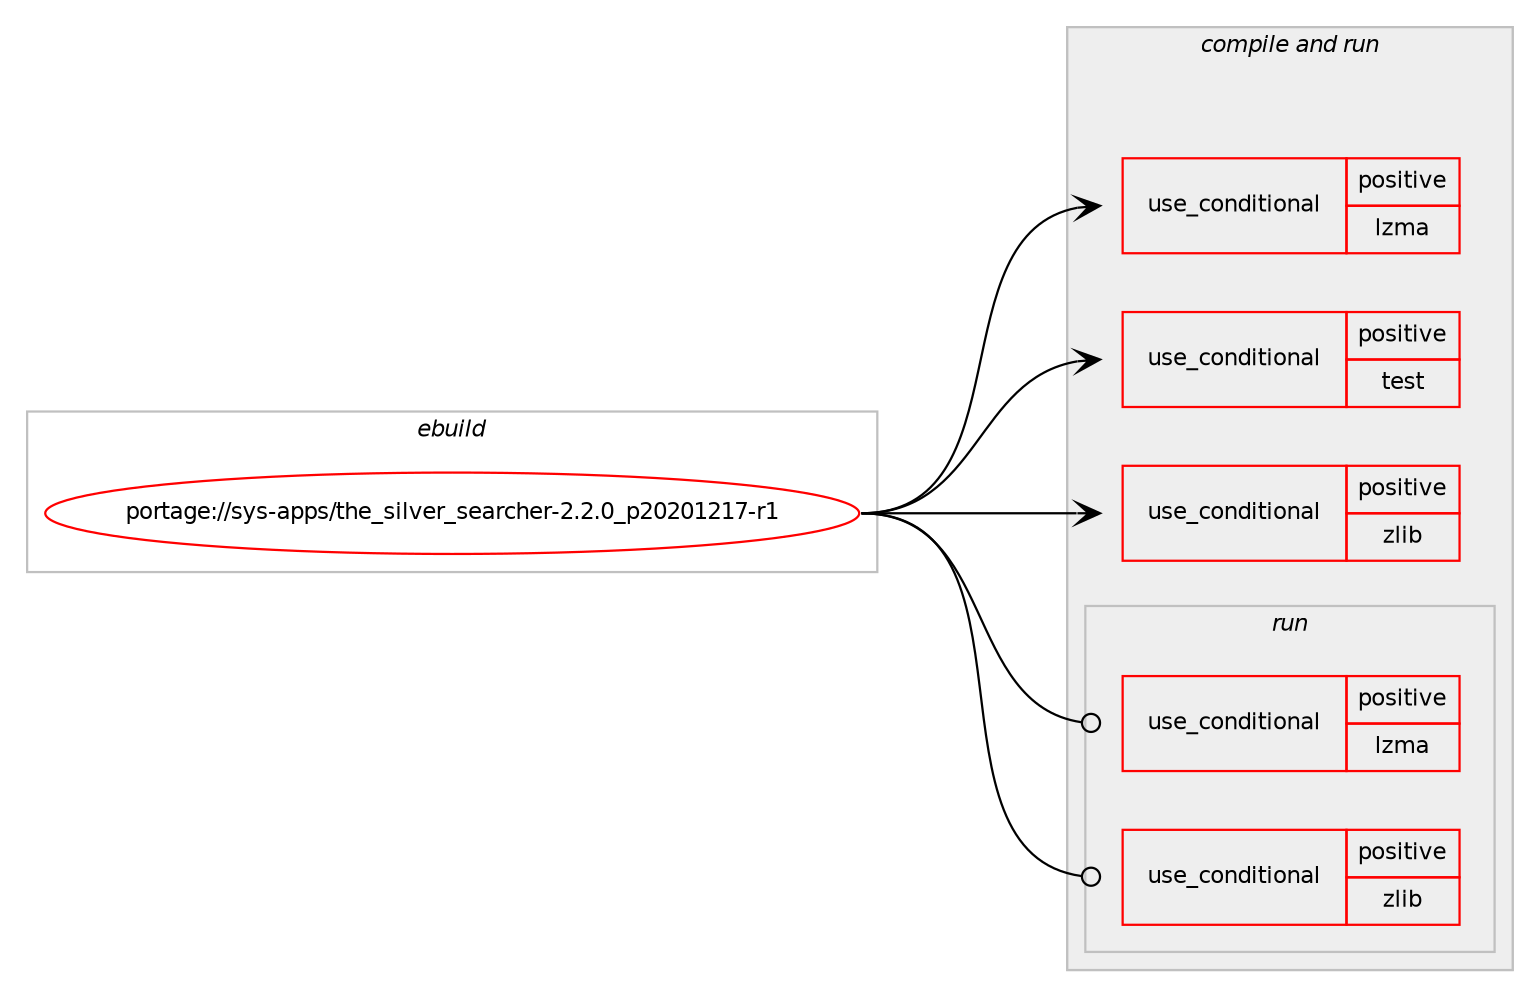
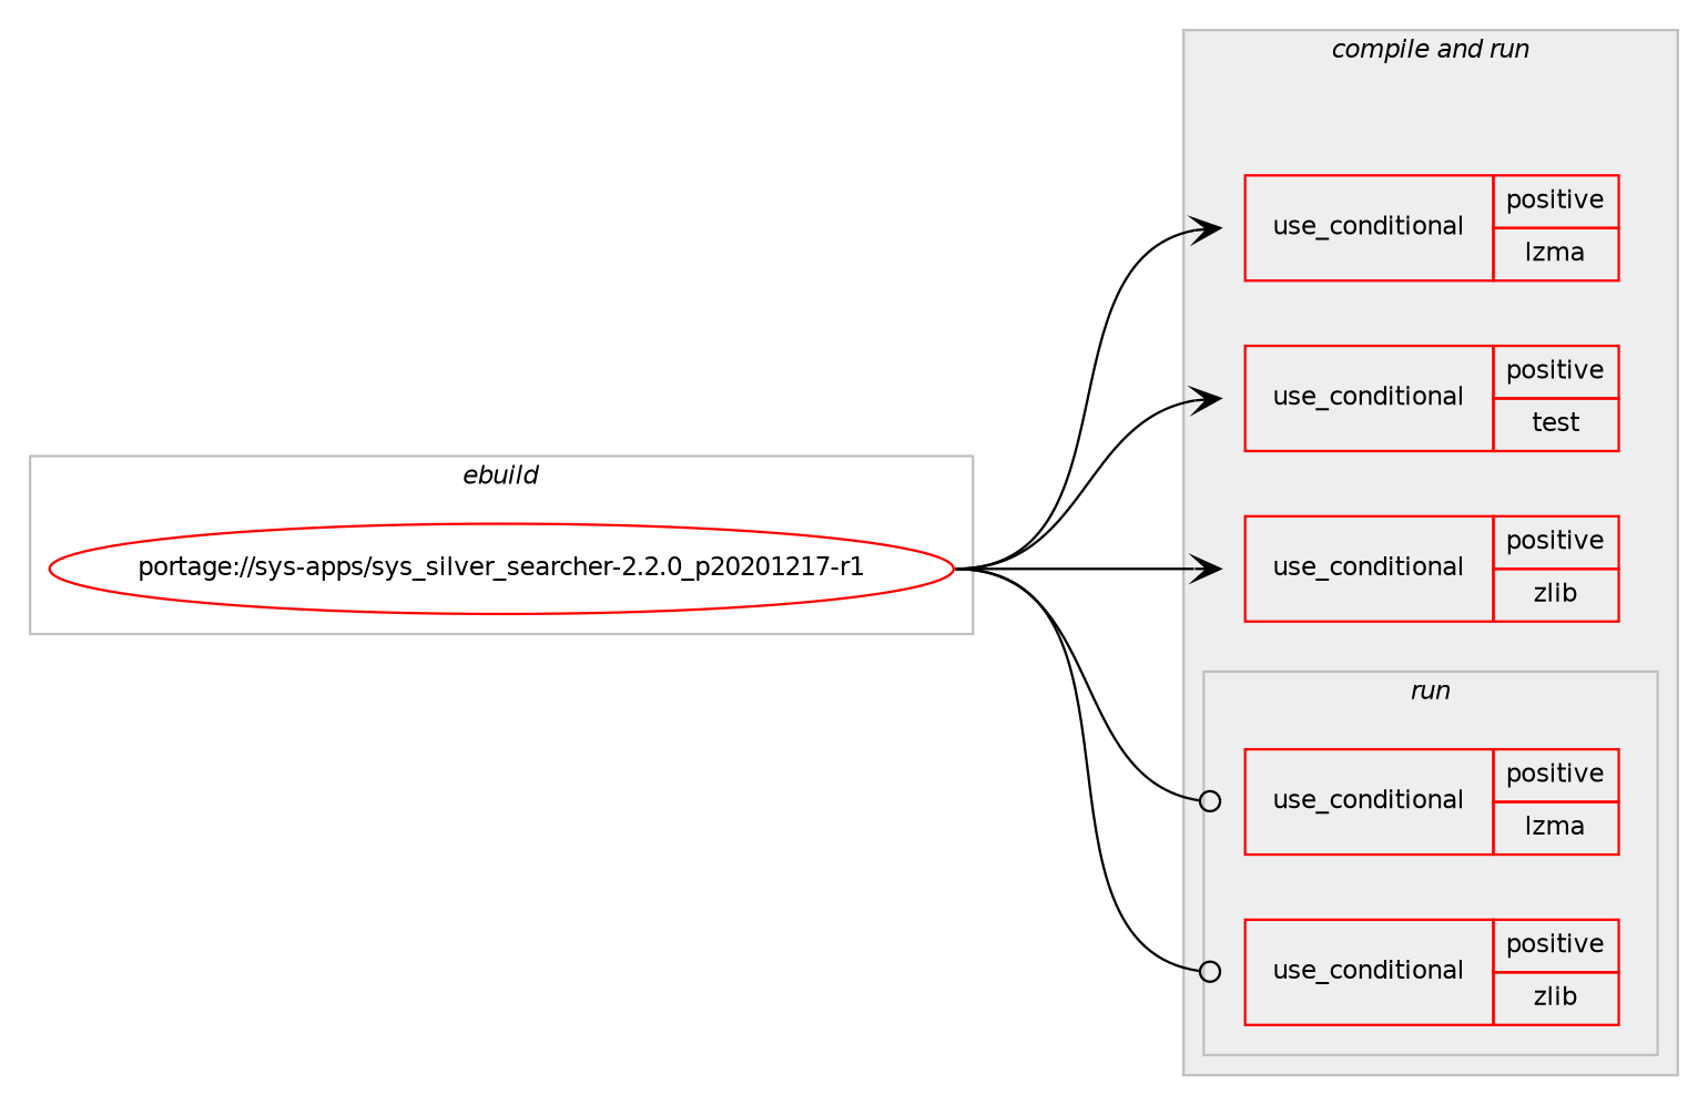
  digraph {
    compound=true
    concentrate=true
    fontname="DejaVu Sans"
    fontsize=10
    newrank=true
    rankdir=LR
    ranksep=1.5
    node [color=red fontname="DejaVu Sans" fontsize=10 shape=none]
    edge [arrowhead=vee headport=w style=solid tailport=e weight=20 fontname="DejaVu Sans"]
-   n1 [label="portage://sys-apps/the_silver_searcher-2.2.0_p20201217-r1" width=4 shape=""]
+   n1 [label="portage://sys-apps/sys_silver_searcher-2.2.0_p20201217-r1" width=4 shape=""]
    n2 [label=<<TABLE BORDER="0" CELLBORDER="1" CELLSPACING="0" CELLPADDING="4"><TR><TD ROWSPAN="3" CELLPADDING="10">use_conditional</TD></TR><TR><TD>positive</TD></TR><TR><TD>lzma</TD></TR></TABLE>>]
    n3 [label=<<TABLE BORDER="0" CELLBORDER="1" CELLSPACING="0" CELLPADDING="4"><TR><TD ROWSPAN="3" CELLPADDING="10">use_conditional</TD></TR><TR><TD>positive</TD></TR><TR><TD>test</TD></TR></TABLE>>]
    n4 [label=<<TABLE BORDER="0" CELLBORDER="1" CELLSPACING="0" CELLPADDING="4"><TR><TD ROWSPAN="3" CELLPADDING="10">use_conditional</TD></TR><TR><TD>positive</TD></TR><TR><TD>zlib</TD></TR></TABLE>>]
    n5 [label=<<TABLE BORDER="0" CELLBORDER="1" CELLSPACING="0" CELLPADDING="4"><TR><TD ROWSPAN="3" CELLPADDING="10">use_conditional</TD></TR><TR><TD>positive</TD></TR><TR><TD>lzma</TD></TR></TABLE>>]
    n6 [label=<<TABLE BORDER="0" CELLBORDER="1" CELLSPACING="0" CELLPADDING="4"><TR><TD ROWSPAN="3" CELLPADDING="10">use_conditional</TD></TR><TR><TD>positive</TD></TR><TR><TD>zlib</TD></TR></TABLE>>]
    subgraph cluster_1 {
      color=gray
      label=<<i>ebuild</i>>
      rank=same
      n1
    }
    subgraph cluster_2 {
      color=gray
      label=<<i>dependencies</i>>
      subgraph cluster_3 {
        color=gray
        fillcolor="#eeeeee"
        label=<<i>compile</i>>
        style=filled
        subgraph sub_4 {
          color=gray
          fillcolor="#eeeeee"
          label=<<i>compile</i>>
          style=filled
          n2
        }
        subgraph sub_5 {
          color=gray
          fillcolor="#eeeeee"
          label=<<i>compile</i>>
          style=filled
          n3
        }
        subgraph sub_6 {
          color=gray
          fillcolor="#eeeeee"
          label=<<i>compile</i>>
          style=filled
          n4
        }
      }
      subgraph cluster_7 {
        color=gray
        fillcolor="#eeeeee"
        label=<<i>compile and run</i>>
        style=filled
      }
      subgraph cluster_8 {
        color=gray
        fillcolor="#eeeeee"
        label=<<i>run</i>>
        style=filled
        subgraph sub_9 {
          color=gray
          fillcolor="#eeeeee"
          label=<<i>run</i>>
          style=filled
          n5
        }
        subgraph sub_10 {
          color=gray
          fillcolor="#eeeeee"
          label=<<i>run</i>>
          style=filled
          n6
        }
      }
    }
    subgraph cluster_11 {
      color=gray
      label=<<i>candidates</i>>
      rank=same
    }
    n1 -> n2
    n1 -> n3
    n1 -> n4
    n1 -> n5 [arrowhead=odot]
    n1 -> n6 [arrowhead=odot]
  }
